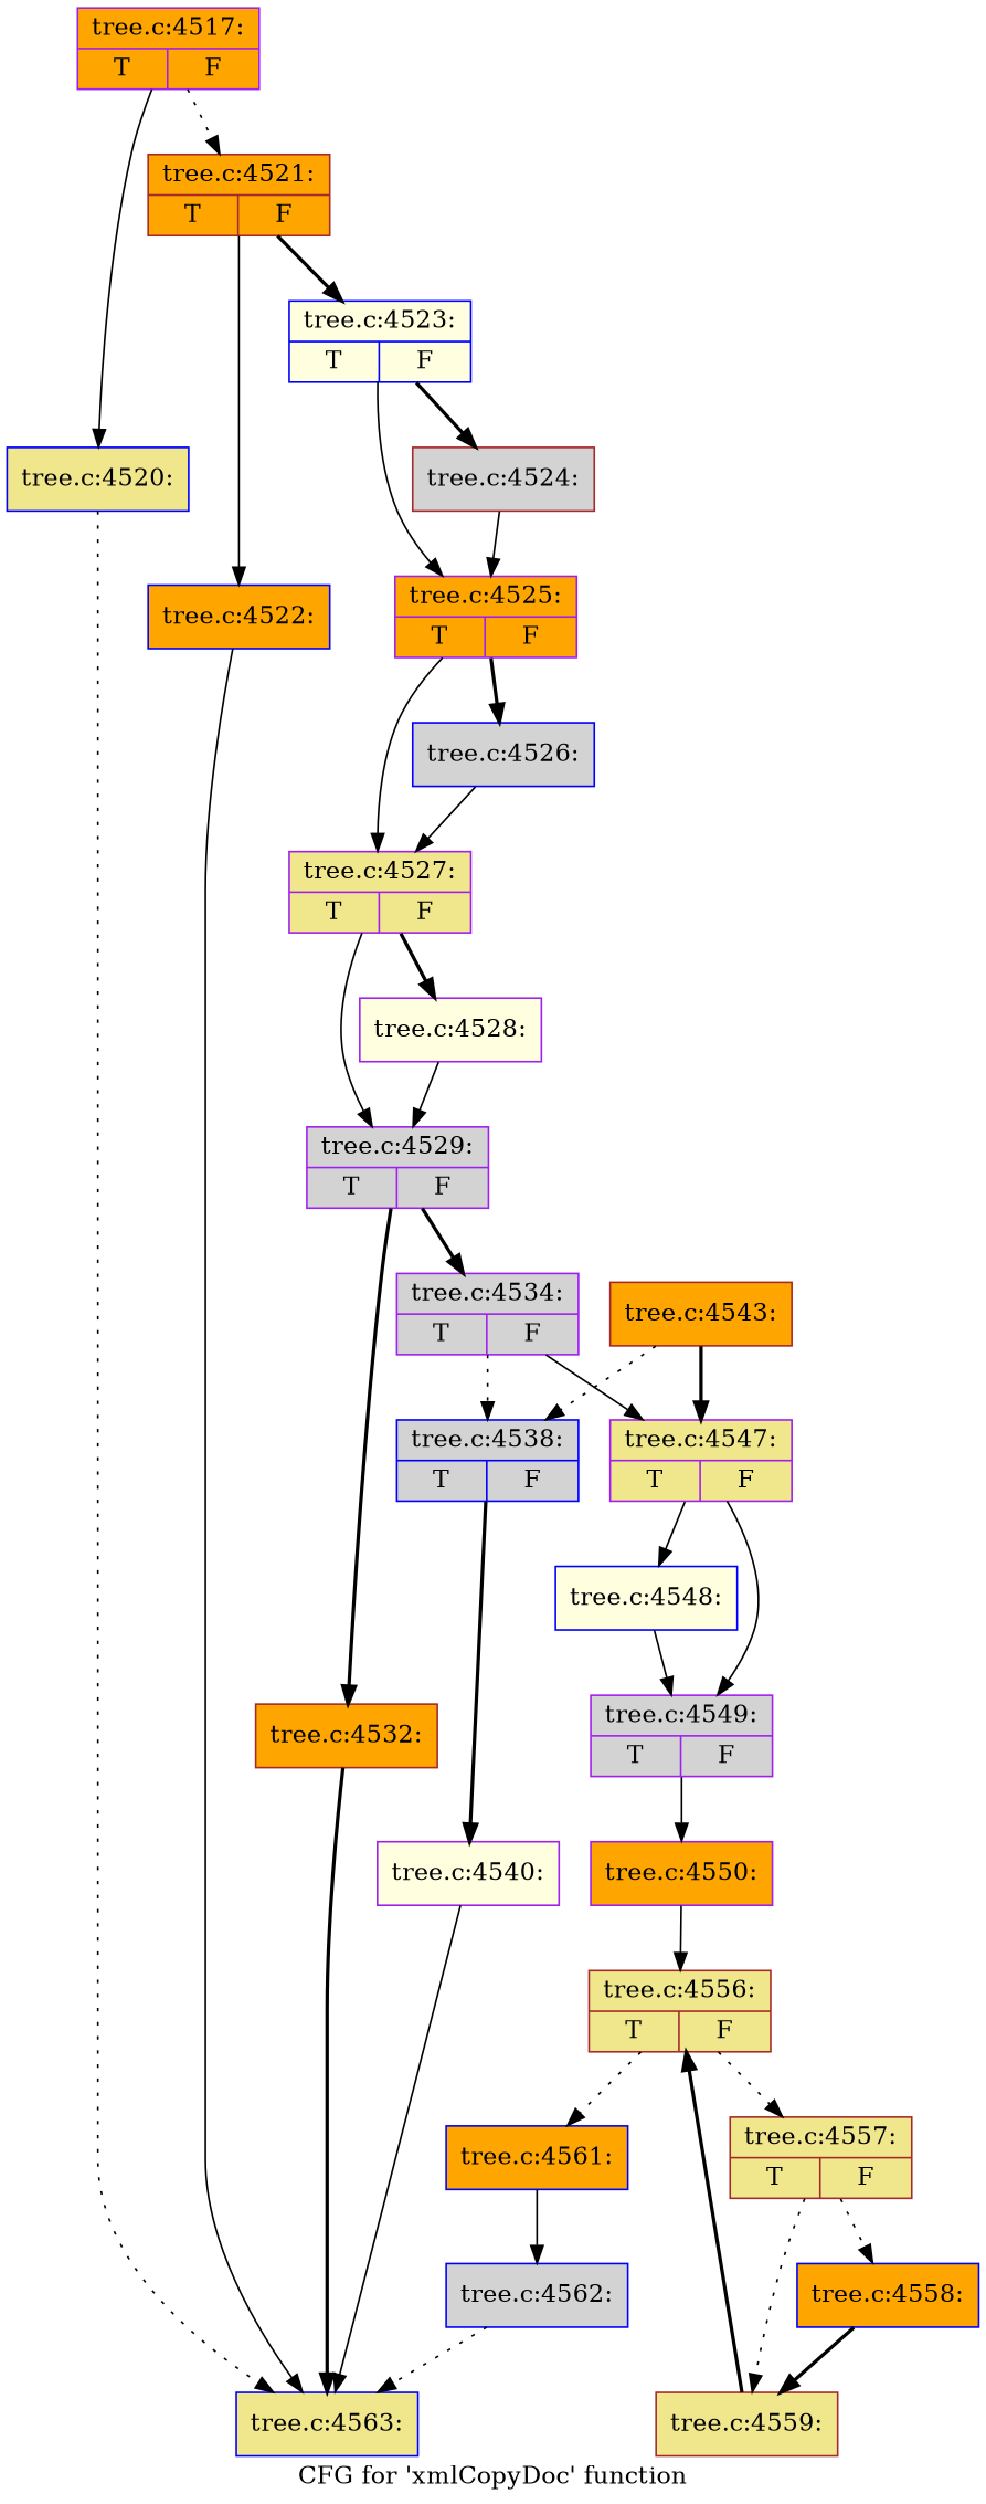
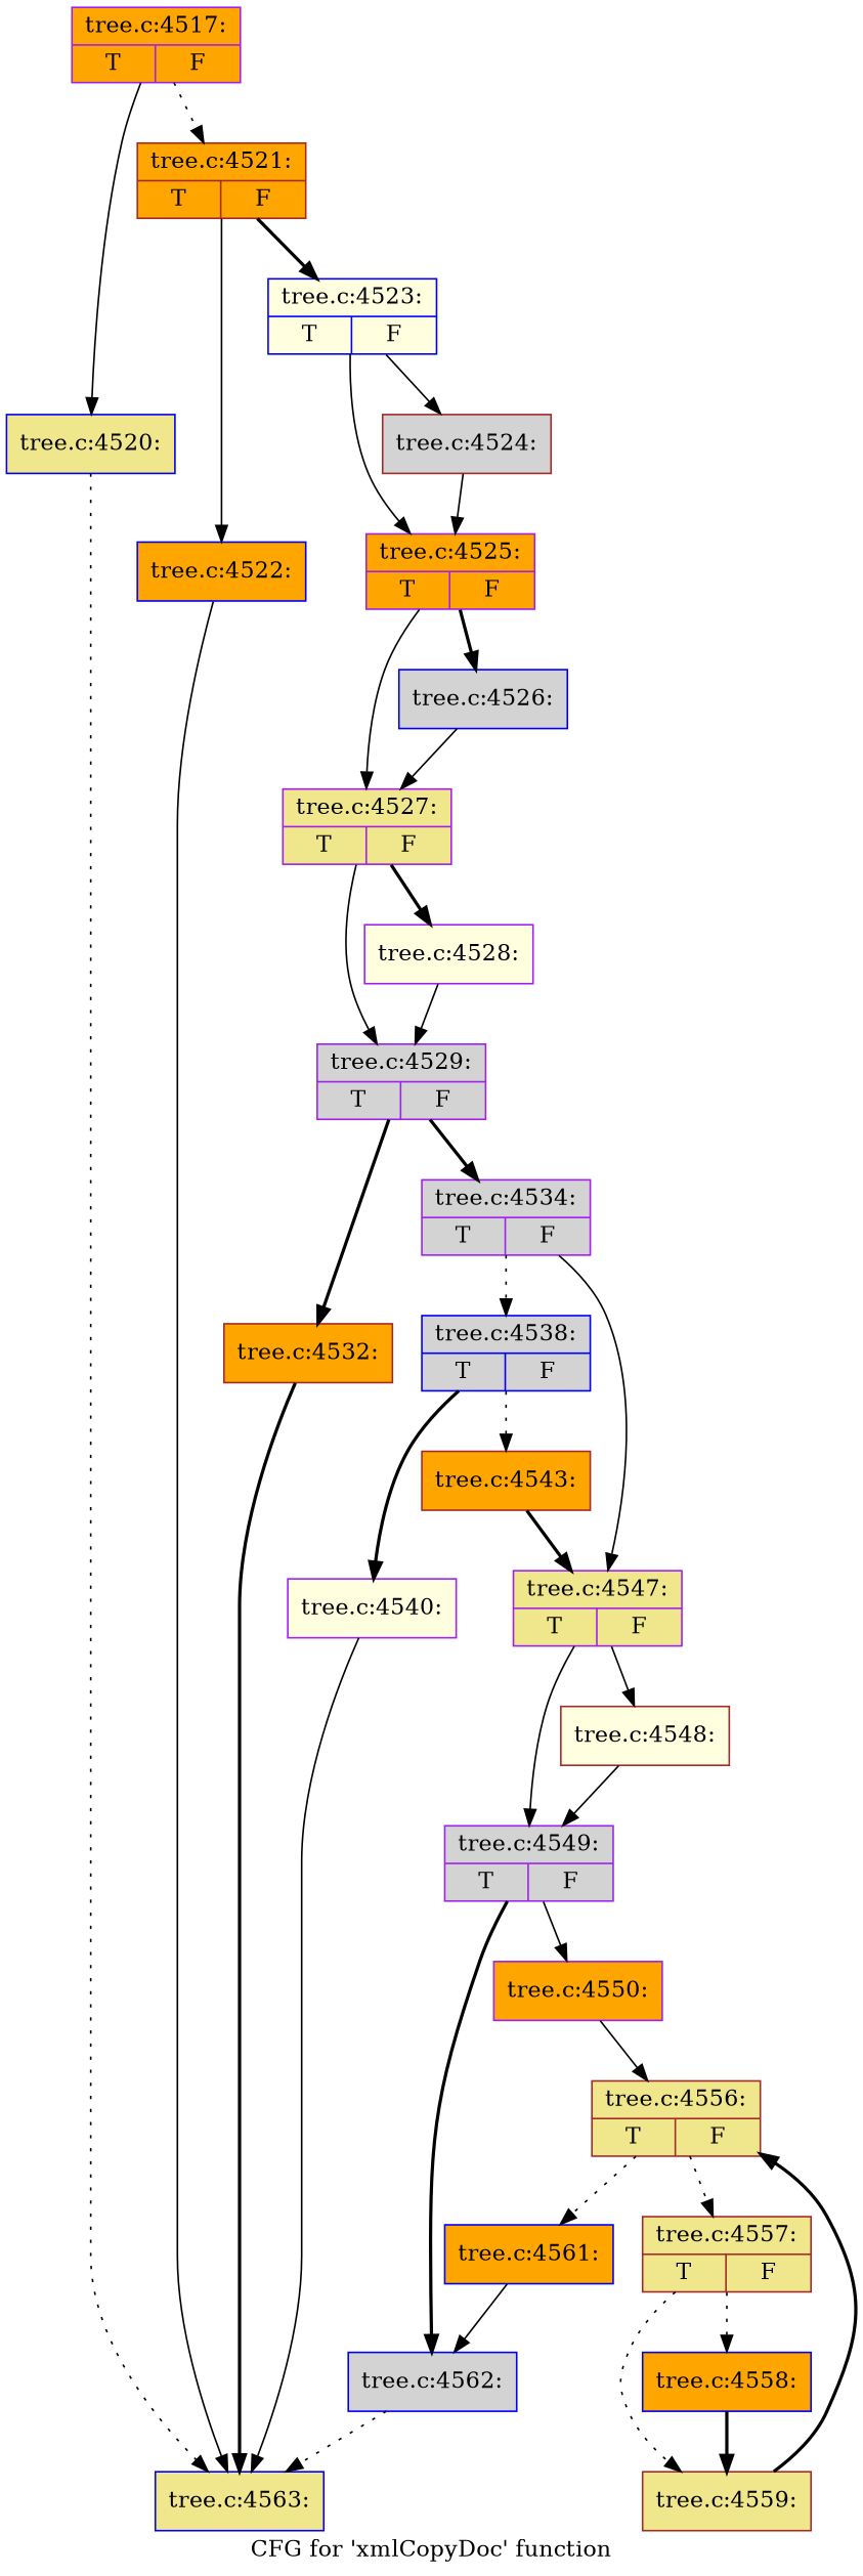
  digraph {
    label="CFG for 'xmlCopyDoc' function"
    node [color=purple fillcolor=orange shape=record style=filled]
    edge [style=solid]
    n1 [label="{tree.c:4517:|{<s0>T|<s1>F}}"]
    n2 [color=blue fillcolor=khaki label="{tree.c:4520:}"]
    n3 [color=brown label="{tree.c:4521:|{<s0>T|<s1>F}}"]
    n4 [color=blue fillcolor=khaki label="{tree.c:4563:}"]
    n5 [color=blue label="{tree.c:4522:}"]
    n6 [color=blue fillcolor=lightyellow label="{tree.c:4523:|{<s0>T|<s1>F}}"]
    n7 [color=brown fillcolor=lightgrey label="{tree.c:4524:}"]
    n8 [label="{tree.c:4525:|{<s0>T|<s1>F}}"]
    n9 [color=blue fillcolor=lightgrey label="{tree.c:4526:}"]
    n10 [fillcolor=khaki label="{tree.c:4527:|{<s0>T|<s1>F}}"]
    n11 [fillcolor=lightyellow label="{tree.c:4528:}"]
    n12 [fillcolor=lightgrey label="{tree.c:4529:|{<s0>T|<s1>F}}"]
    n13 [fillcolor=lightgrey label="{tree.c:4534:|{<s0>T|<s1>F}}"]
    n14 [color=brown label="{tree.c:4532:}"]
    n15 [color=blue fillcolor=lightgrey label="{tree.c:4538:|{<s0>T|<s1>F}}"]
    n16 [fillcolor=khaki label="{tree.c:4547:|{<s0>T|<s1>F}}"]
    n17 [fillcolor=lightyellow label="{tree.c:4540:}"]
    n18 [color=brown label="{tree.c:4543:}"]
-   n19 [color=blue fillcolor=lightyellow label="{tree.c:4548:}"]
+   n19 [color=brown fillcolor=lightyellow label="{tree.c:4548:}"]
    n20 [fillcolor=lightgrey label="{tree.c:4549:|{<s0>T|<s1>F}}"]
    n21 [label="{tree.c:4550:}"]
    n22 [color=blue fillcolor=lightgrey label="{tree.c:4562:}"]
    n23 [color=brown fillcolor=khaki label="{tree.c:4556:|{<s0>T|<s1>F}}"]
    n24 [color=brown fillcolor=khaki label="{tree.c:4557:|{<s0>T|<s1>F}}"]
    n25 [color=blue label="{tree.c:4561:}"]
    n26 [color=blue label="{tree.c:4558:}"]
    n27 [color=brown fillcolor=khaki label="{tree.c:4559:}"]
    n1 -> n2
    n1 -> n3 [style=dotted]
    n2 -> n4 [style=dotted]
    n3 -> n5
    n3 -> n6 [style=bold]
    n5 -> n4
-   n6 -> n7 [style=bold]
+   n6 -> n7
    n6 -> n8
    n7 -> n8
    n8 -> n9 [style=bold]
    n8 -> n10
    n9 -> n10
    n10 -> n11 [style=bold]
    n10 -> n12
    n11 -> n12
    n12 -> n13 [style=bold]
    n12 -> n14 [style=bold]
    n13 -> n15 [style=dotted]
    n13 -> n16
    n14 -> n4 [style=bold]
    n15 -> n17 [style=bold]
-   n18 -> n15 [style=dotted]
+   n15 -> n18 [style=dotted]
    n16 -> n19
    n16 -> n20
    n17 -> n4
    n18 -> n16 [style=bold]
    n19 -> n20
    n20 -> n21
+   n20 -> n22 [style=bold]
    n21 -> n23
    n22 -> n4 [style=dotted]
    n23 -> n24 [style=dotted]
    n23 -> n25 [style=dotted]
    n24 -> n26 [style=dotted]
    n24 -> n27 [style=dotted]
    n25 -> n22
    n26 -> n27 [style=bold]
    n27 -> n23 [style=bold]
  }
